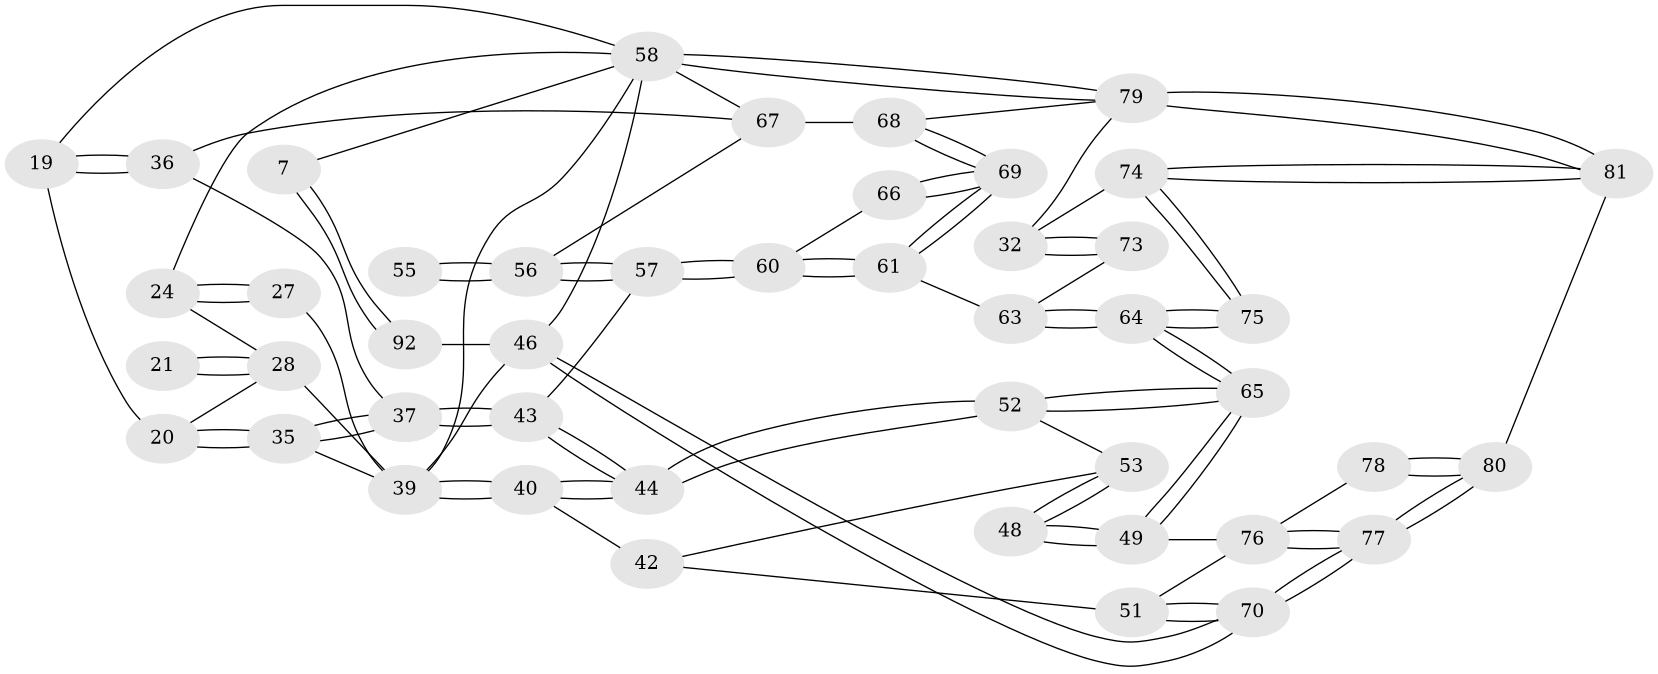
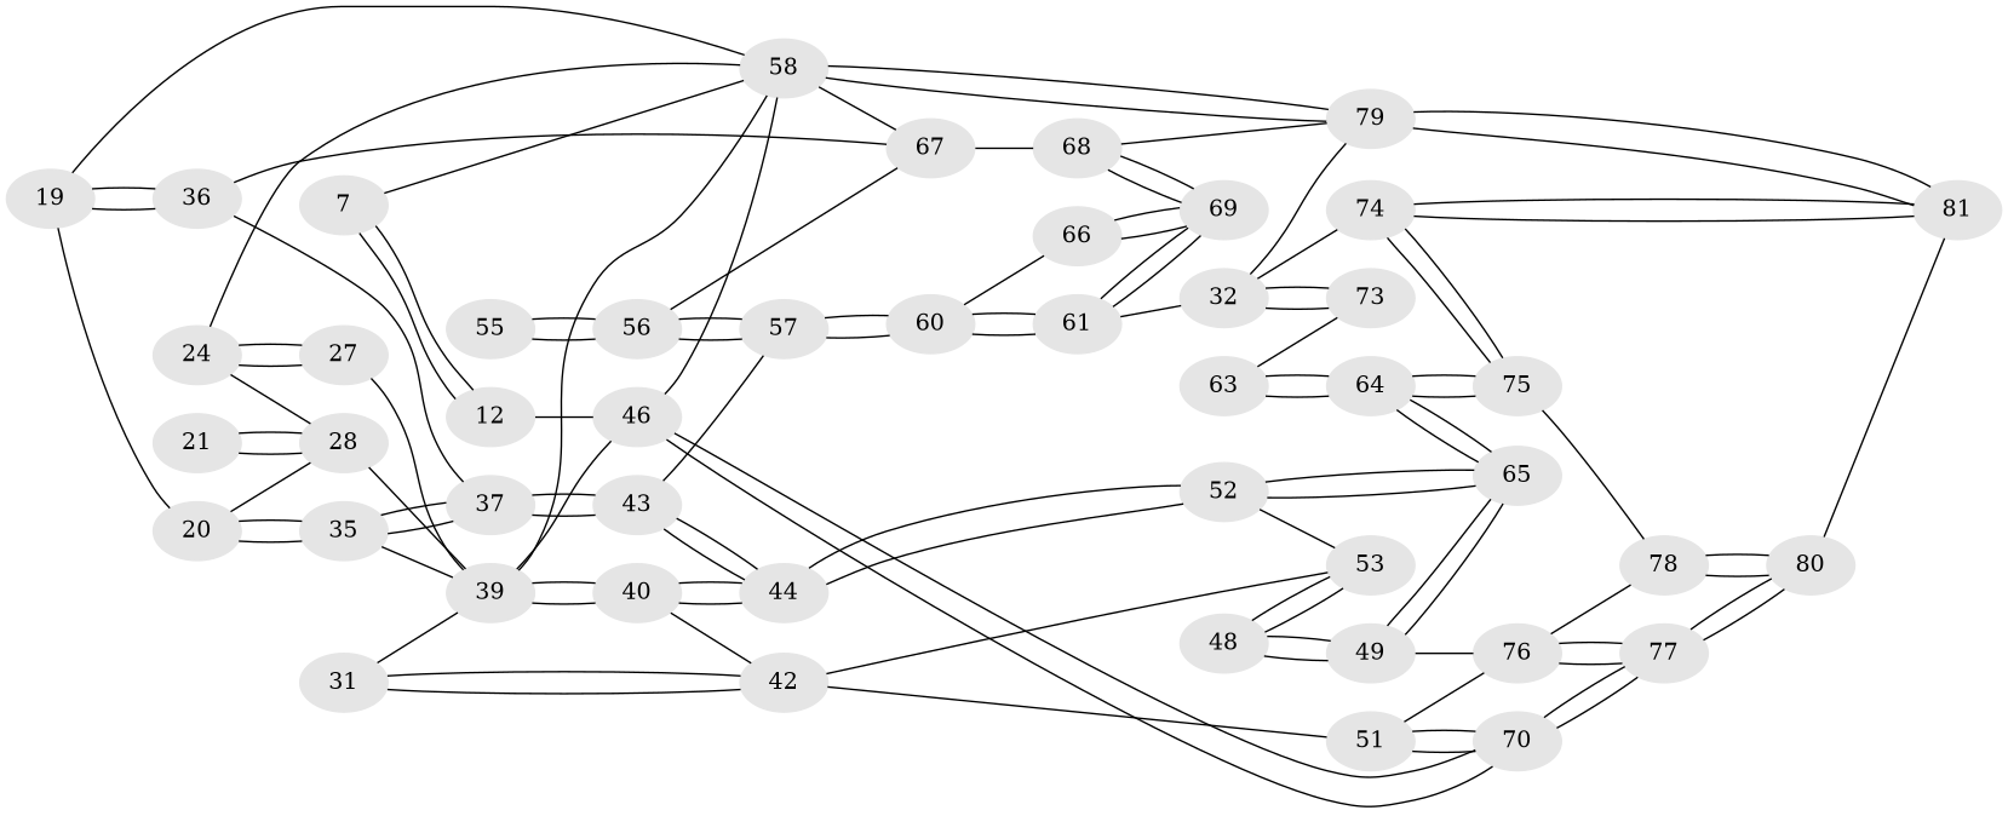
  graph {
    rankdir=LR
    node [color=gray90 style=filled]
    7 [super="+4"]
-   12 [label=92]
+   12
    58 [super="+3+17+2+5+6+11"]
    46 [super="+34+15+13"]
    67 [super="+59+54+38"]
    79 [super="+71"]
    70
    19
    20
    36
    35
    28 [super="+23+22"]
    37
    21
    39 [super="+26+30+25+29"]
    24 [super="+18+10"]
    27
    40
+   31
    42 [super="+41"]
    51 [super="+45"]
    53 [super="+47"]
    76 [super="+50"]
    43
    68
    44
    57
    52
    60
    65
    77
    48
    49
    78
    55
    56
    61
    66
    81
    63 [super="+62"]
    69
    64
    73
    75
    80
    n46 [label=32]
    74
    7 -- 12 [weight=2]
    7 -- 12
    7 -- 58 [weight=2]
    12 -- 46 [weight=2]
    58 -- 67 [weight=2]
    58 -- 79
    58 -- 79
    46 -- 58 [weight=2]
    46 -- 70
    46 -- 70
    67 -- 68
    79 -- 81
    79 -- 81
    70 -- 77
    70 -- 77
    19 -- 58
    19 -- 20
    19 -- 36
    19 -- 36
    20 -- 35
    20 -- 35
    20 -- 28
    36 -- 67
    36 -- 37
    35 -- 37
    35 -- 37
    35 -- 39
    28 -- 39
    37 -- 43
    37 -- 43
    21 -- 28 [weight=2]
    21 -- 28
    39 -- 58
    39 -- 46
    39 -- 40
    39 -- 40
    24 -- 58 [weight=2]
    24 -- 28 [weight=2]
    24 -- 27 [weight=2]
    24 -- 27
    27 -- 39
    40 -- 42
    40 -- 44
    40 -- 44
+   31 -- 39
+   31 -- 42
+   31 -- 42
    42 -- 51
    42 -- 53
    51 -- 70
    51 -- 70
    51 -- 76
    76 -- 77
    76 -- 77
    76 -- 78
    43 -- 44
    43 -- 44
    43 -- 57
    68 -- 79
    68 -- 69
    68 -- 69
    44 -- 52
    44 -- 52
    57 -- 60
    57 -- 60
    52 -- 53
    52 -- 65
    52 -- 65
    60 -- 61
    60 -- 61
    60 -- 66
    77 -- 80
    77 -- 80
    48 -- 53 [weight=2]
    48 -- 53
    48 -- 49
    48 -- 49
    49 -- 76
    49 -- 65
    49 -- 65
    78 -- 80
    78 -- 80
    55 -- 56
    55 -- 56
    56 -- 67 [weight=2]
    56 -- 57
    56 -- 57
-   61 -- 63
+   61 -- n46
    61 -- 69
    61 -- 69
    66 -- 69
    66 -- 69
    63 -- 64
    63 -- 64
    63 -- 73 [weight=2]
    64 -- 65
    64 -- 65
    64 -- 75
    64 -- 75
+   75 -- 78
    80 -- 81
    n46 -- 79
    n46 -- 73
    n46 -- 73
    n46 -- 74
    74 -- 81
    74 -- 81
    74 -- 75
    74 -- 75
  }
